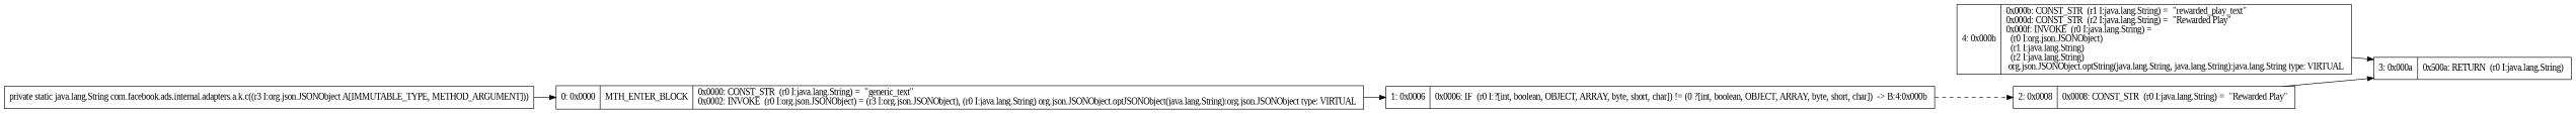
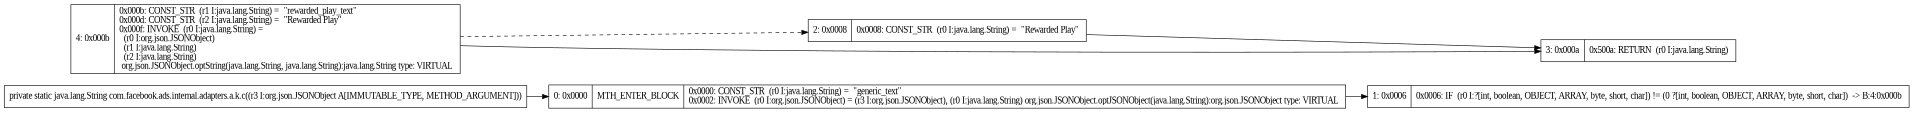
  digraph {
    fontname="Liberation Serif"
    rankdir=LR
    node [fontname="Liberation Serif" shape=record]
    edge [fontname="Liberation Serif"]
    n1 [label="{0\:\ 0x0000|MTH_ENTER_BLOCK\l|0x0000: CONST_STR  (r0 I:java.lang.String) =  \"generic_text\" \l0x0002: INVOKE  (r0 I:org.json.JSONObject) = (r3 I:org.json.JSONObject), (r0 I:java.lang.String) org.json.JSONObject.optJSONObject(java.lang.String):org.json.JSONObject type: VIRTUAL \l}"]
    n2 [label="{1\:\ 0x0006|0x0006: IF  (r0 I:?[int, boolean, OBJECT, ARRAY, byte, short, char]) != (0 ?[int, boolean, OBJECT, ARRAY, byte, short, char])  \-\> B:4:0x000b \l}"]
    n3 [label="{2\:\ 0x0008|0x0008: CONST_STR  (r0 I:java.lang.String) =  \"Rewarded Play\" \l}"]
    n4 [label="{3\:\ 0x000a|0x500a: RETURN  (r0 I:java.lang.String) \l}"]
    n5 [label="{4\:\ 0x000b|0x000b: CONST_STR  (r1 I:java.lang.String) =  \"rewarded_play_text\" \l0x000d: CONST_STR  (r2 I:java.lang.String) =  \"Rewarded Play\" \l0x000f: INVOKE  (r0 I:java.lang.String) = \l  (r0 I:org.json.JSONObject)\l  (r1 I:java.lang.String)\l  (r2 I:java.lang.String)\l org.json.JSONObject.optString(java.lang.String, java.lang.String):java.lang.String type: VIRTUAL \l}"]
    n6 [label="{private static java.lang.String com.facebook.ads.internal.adapters.a.k.c((r3 I:org.json.JSONObject A[IMMUTABLE_TYPE, METHOD_ARGUMENT])) }"]
    n1 -> n2
-   n2 -> n3 [style=dashed]
+   n5 -> n3 [style=dashed]
    n3 -> n4
    n5 -> n4
    n6 -> n1
  }
